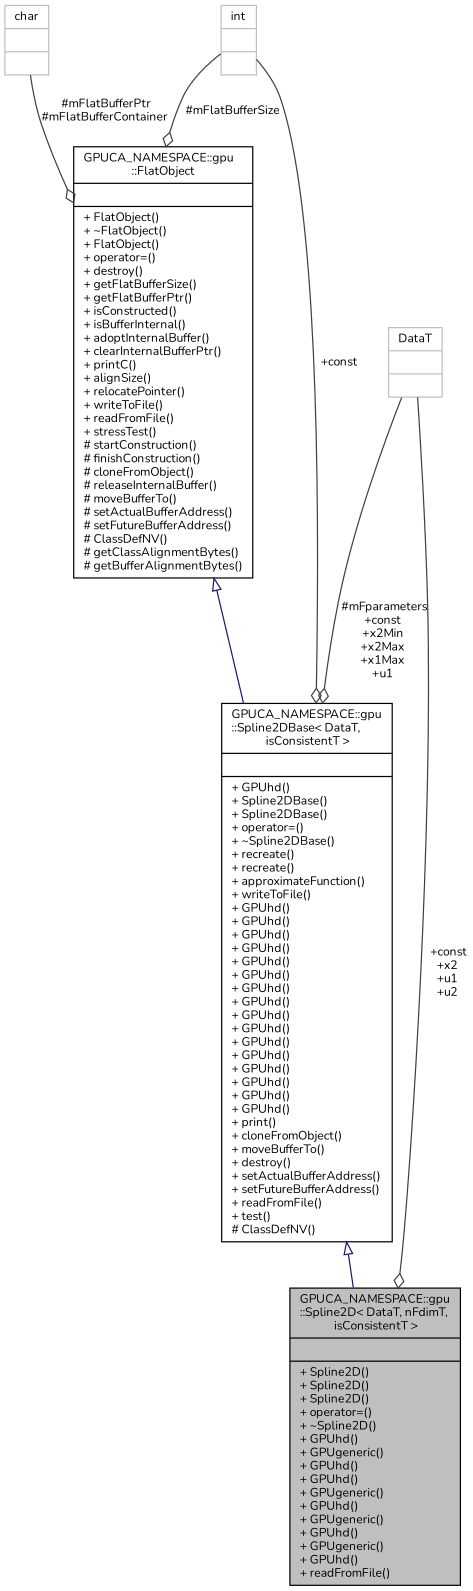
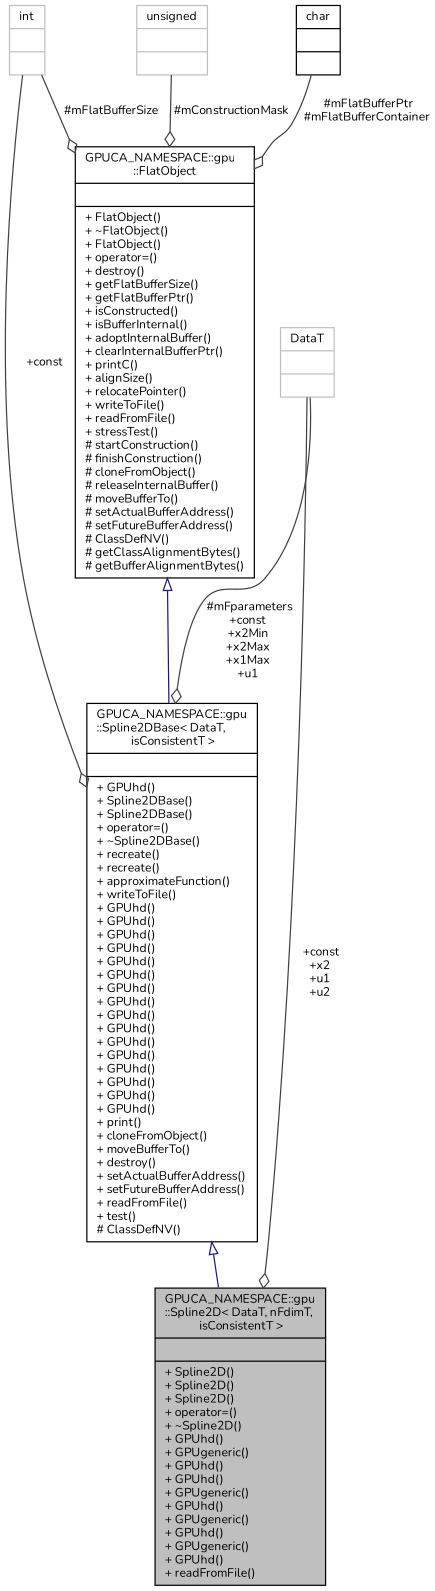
  digraph {
    fontname=Nunito
    node [color=grey75 fontname=Nunito fontsize=10 shape=record]
    edge [color=grey25 fontname=Nunito fontsize=10 labelfontname=Helvetica labelfontsize=10 style=solid arrowhead=odiamond]
    n1 [color=black fillcolor=grey75 fontcolor=black height=0.2 label="{GPUCA_NAMESPACE::gpu\l::Spline2D\< DataT, nFdimT,\l isConsistentT \>\n||+ Spline2D()\l+ Spline2D()\l+ Spline2D()\l+ operator=()\l+ ~Spline2D()\l+ GPUhd()\l+ GPUgeneric()\l+ GPUhd()\l+ GPUhd()\l+ GPUgeneric()\l+ GPUhd()\l+ GPUgeneric()\l+ GPUhd()\l+ GPUgeneric()\l+ GPUhd()\l+ readFromFile()\l}" style=filled width=0.4]
    n2 [color=black height=0.2 label="{GPUCA_NAMESPACE::gpu\l::Spline2DBase\< DataT,\l isConsistentT \>\n||+ GPUhd()\l+ Spline2DBase()\l+ Spline2DBase()\l+ operator=()\l+ ~Spline2DBase()\l+ recreate()\l+ recreate()\l+ approximateFunction()\l+ writeToFile()\l+ GPUhd()\l+ GPUhd()\l+ GPUhd()\l+ GPUhd()\l+ GPUhd()\l+ GPUhd()\l+ GPUhd()\l+ GPUhd()\l+ GPUhd()\l+ GPUhd()\l+ GPUhd()\l+ GPUhd()\l+ GPUhd()\l+ GPUhd()\l+ GPUhd()\l+ GPUhd()\l+ print()\l+ cloneFromObject()\l+ moveBufferTo()\l+ destroy()\l+ setActualBufferAddress()\l+ setFutureBufferAddress()\l+ readFromFile()\l+ test()\l# ClassDefNV()\l}" width=0.4]
    n3 [color=black height=0.2 label="{GPUCA_NAMESPACE::gpu\l::FlatObject\n||+ FlatObject()\l+ ~FlatObject()\l+ FlatObject()\l+ operator=()\l+ destroy()\l+ getFlatBufferSize()\l+ getFlatBufferPtr()\l+ isConstructed()\l+ isBufferInternal()\l+ adoptInternalBuffer()\l+ clearInternalBufferPtr()\l+ printC()\l+ alignSize()\l+ relocatePointer()\l+ writeToFile()\l+ readFromFile()\l+ stressTest()\l# startConstruction()\l# finishConstruction()\l# cloneFromObject()\l# releaseInternalBuffer()\l# moveBufferTo()\l# setActualBufferAddress()\l# setFutureBufferAddress()\l# ClassDefNV()\l# getClassAlignmentBytes()\l# getBufferAlignmentBytes()\l}" width=0.4]
-   n4 [height=0.2 label="{char\n||}" width=0.4]
+   n4 [color=black height=0.2 label="{char\n||}" width=0.4]
    n5 [height=0.2 label="{int\n||}" width=0.4]
+   n6 [height=0.2 label="{unsigned\n||}" width=0.4]
    n7 [height=0.2 label="{DataT\n||}" width=0.4]
    n2 -> n1 [arrowtail=onormal color=midnightblue dir=back arrowhead=""]
    n3 -> n2 [arrowtail=onormal color=midnightblue dir=back arrowhead=""]
    n4 -> n3 [label=" #mFlatBufferPtr\n#mFlatBufferContainer"]
    n5 -> n2 [label=" +const"]
    n5 -> n3 [label=" #mFlatBufferSize"]
+   n6 -> n3 [label=" #mConstructionMask"]
    n7 -> n1 [label=" +const\n+x2\n+u1\n+u2"]
    n7 -> n2 [label=" #mFparameters\n+const\n+x2Min\n+x2Max\n+x1Max\n+u1"]
  }
